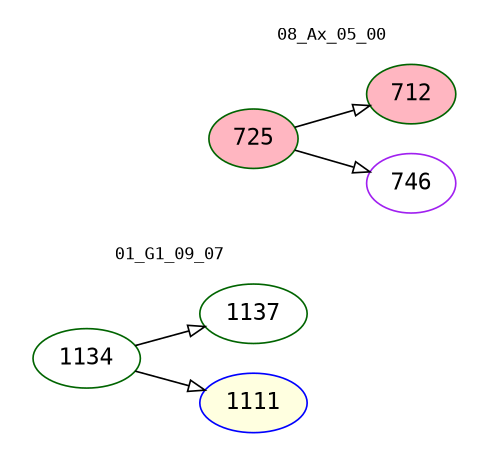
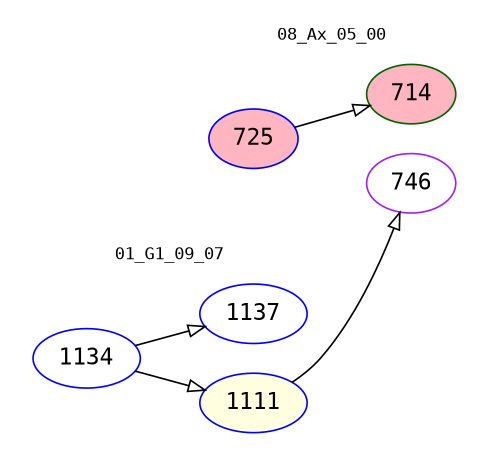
  digraph {
    fontname="DejaVu Sans Mono"
    rankdir=LR
    node [color=darkgreen fillcolor=white fontname="DejaVu Sans Mono" style=filled]
    edge [arrowhead=onormal color=black fontname="DejaVu Sans Mono"]
-   n1 [fillcolor=lightpink label=725]
-   n2 [fillcolor=lightpink label=712]
+   n1 [color=blue fillcolor=lightpink label=725]
+   n2 [fillcolor=lightpink label=714]
    n3 [color=purple label=746]
-   n4 [label=1134]
+   n4 [color=blue label=1134]
    n5 [color=blue fillcolor=lightyellow label=1111]
-   n6 [label=1137]
+   n6 [color=blue label=1137]
    subgraph cluster_1 {
      color=white
      fontsize=10
      label="08_Ax_05_00"
      n1
      n2
      n3
    }
    subgraph cluster_2 {
      color=white
      fontsize=10
      label="01_G1_09_07"
      n4
      n5
      n6
    }
    n1 -> n2
-   n1 -> n3
+   n5 -> n3
    n4 -> n5
    n4 -> n6
  }
